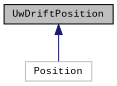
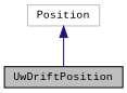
  digraph {
    fontname="Liberation Mono"
    node [fontname="Liberation Mono" fontsize=10 shape=record style=filled]
    n1 [color=black fillcolor=grey75 fontcolor=black height=0.2 label=UwDriftPosition width=0.4]
    n2 [color=grey75 fillcolor=white height=0.2 label=Position width=0.4]
-   n1 -> n2 [color=midnightblue dir=back fontname="Liberation Mono" fontsize=10 labelfontname=Helvetica labelfontsize=10 style=solid]
+   n2 -> n1 [color=midnightblue dir=back fontname="Liberation Mono" fontsize=10 labelfontname=Helvetica labelfontsize=10 style=solid]
  }
